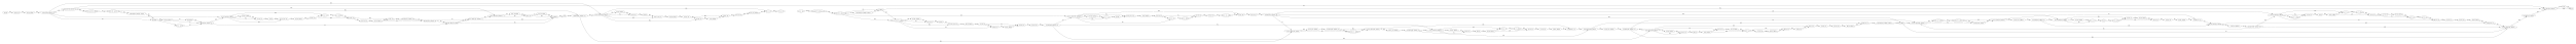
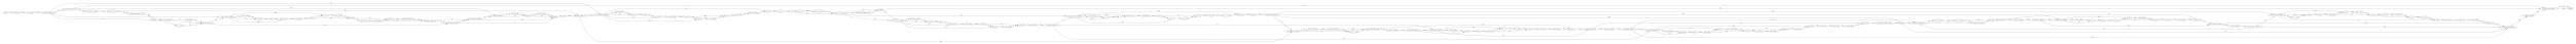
  digraph {
    fontname="Liberation Sans"
    rankdir=LR
    node [fontname="Liberation Sans"]
    edge [fontname="Liberation Sans"]
    n1 [label="push rbp"]
    n2 [label="mov rbp , rsp"]
    n3 [label="sub rsp , address"]
    n4 [label="mov dword [ rbp - address ] , edi"]
    n5 [label="mov qword [ rbp - address ] , rsi"]
    n6 [label="jns address"]
    n7 [label="mov ecx , dword [ rbp - address ]"]
    n8 [label="mov ecx , dword [ rbp - address ]"]
    n9 [label="mov rax , qword [ rbp - address ]"]
    n10 [label="mov rax , qword [ rbp - address ]"]
    n11 [label="mov rax , qword [ rbp - address ]"]
    n12 [label="mov eax , address"]
    n13 [label="mov eax , address"]
    n14 [label="mov edx , address"]
    n15 [label="mov eax , ecx"]
    n16 [label="lea eax , [ rdx + rcx ]"]
    n17 [label="mov eax , ecx"]
    n18 [label="mov edx , address"]
    n19 [label="mov eax , ecx"]
    n20 [label="lea eax , [ rdx + rcx ]"]
    n21 [label="mov eax , ecx"]
    n22 [label="sub ecx , eax"]
    n23 [label="mov qword [ rbp - address ] , rax"]
    n24 [label=leave]
    n25 [label=retn]
    n26 [label="lea rsi , [ rel string ]"]
    n27 [label="mov rdi , rax"]
    n28 [label="cmp dword [ rbp - address ] , address"]
    n29 [label="add qword [ rbp - address ] , rax"]
    n30 [label="mov rax , qword [ rbp - address ]"]
    n31 [label="mov byte [ rbp - address ] , al"]
    n32 [label="jmp address"]
    n33 [label="movsx edx , byte [ rbp - address ]"]
    n34 [label="mov ecx , dword [ rbp - address ]"]
    n35 [label="call symbol"]
    n36 [label="mov ecx , dword [ rbp - address ]"]
    n37 [label="mov edx , address"]
    n38 [label="mov eax , ecx"]
    n39 [label="lea eax , [ rdx + rcx ]"]
    n40 [label="mov eax , ecx"]
    n41 [label="imul edx"]
    n42 [label="sar eax , address"]
    n43 [label="sar eax , address"]
    n44 [label="mov edx , eax"]
    n45 [label="sub edx , eax"]
    n46 [label="mov eax , edx"]
    n47 [label="mov dword [ rbp - address ] , eax"]
    n48 [label="mov ecx , dword [ rbp - address ]"]
    n49 [label="mov esi , dword [ rbp - address ]"]
    n50 [label="mov ecx , dword [ rbp - address ]"]
    n51 [label="mov edx , address"]
    n52 [label="mov eax , ecx"]
    n53 [label="lea eax , [ rdx + rcx ]"]
    n54 [label="mov eax , ecx"]
    n55 [label="sub ecx , eax"]
    n56 [label="mov edx , address"]
    n57 [label="mov eax , esi"]
    n58 [label="mov eax , esi"]
    n59 [label="mov edx , address"]
    n60 [label="mov eax , ecx"]
    n61 [label="mov eax , ecx"]
    n62 [label="sub ecx , eax"]
    n63 [label="imul edx"]
    n64 [label="sar eax , address"]
    n65 [label="sar eax , address"]
    n66 [label="mov eax , ecx"]
    n67 [label="mov edx , eax"]
    n68 [label="sub edx , eax"]
    n69 [label="mov eax , edx"]
    n70 [label="imul eax , eax , address"]
    n71 [label="mov dword [ rbp - address ] , eax"]
    n72 [label="je address"]
    n73 [label="mov esi , dword [ rbp - address ]"]
    n74 [label="mov ecx , dword [ rbp - address ]"]
    n75 [label="lea rdx , [ rax + address ]"]
    n76 [label="mov byte [ rax ] , address"]
    n77 [label="mov rax , qword [ rbp - address ]"]
    n78 [label="mov rax , qword [ rbp - address ]"]
    n79 [label="mov edx , address"]
    n80 [label="mov eax , esi"]
    n81 [label="mov eax , esi"]
    n82 [label="mov edx , address"]
    n83 [label="mov eax , ecx"]
    n84 [label="mov eax , ecx"]
    n85 [label="sub ecx , eax"]
    n86 [label="mov qword [ rbp - address ] , rdx"]
    n87 [label="mov rcx , qword [ rbp - address ]"]
    n88 [label="lea rax , [ rcx + address ]"]
    n89 [label="mov byte [ rcx ] , al"]
    n90 [label="mov qword [ rbp - address ] , rax"]
    n91 [label="mov rsi , qword [ rbp - address ]"]
    n92 [label="lea rax , [ rsi + address ]"]
    n93 [label="mov byte [ rsi ] , al"]
    n94 [label="imul edx"]
    n95 [label="sar eax , address"]
    n96 [label="sar edx , address"]
    n97 [label="sub edx , eax"]
    n98 [label="mov eax , edx"]
    n99 [label="add eax , address"]
    n100 [label="mov qword [ rbp - address ] , rax"]
    n101 [label="cmp dword [ rbp - address ] , address"]
    n102 [label="mov byte [ rax ] , address"]
    n103 [label="lea rdx , [ rax + address ]"]
    n104 [label="mov byte [ rax ] , address"]
    n105 [label="imul edx"]
    n106 [label="sar eax , address"]
    n107 [label="mov edx , ecx"]
    n108 [label="sar edx , address"]
    n109 [label="sub edx , eax"]
    n110 [label="mov eax , edx"]
    n111 [label="add eax , edx"]
    n112 [label="shl eax , address"]
    n113 [label="add eax , eax"]
    n114 [label="mov eax , edx"]
    n115 [label="add eax , address"]
    n116 [label="mov qword [ rbp - address ] , rdx"]
    n117 [label="mov rcx , qword [ rbp - address ]"]
    n118 [label="imul edx"]
    n119 [label="sar eax , address"]
    n120 [label="sar eax , address"]
    n121 [label="mov edx , eax"]
    n122 [label="sub edx , eax"]
    n123 [label="mov eax , edx"]
    n124 [label="xor edx , eax"]
    n125 [label="sar eax , address"]
    n126 [label="mov dword [ rbp - address ] , edx"]
    n127 [label="sub dword [ rbp - address ] , eax"]
    n128 [label=cdqe]
    n129 [label="mov eax , address"]
    n130 [label="imul edx"]
    n131 [label="sar eax , address"]
    n132 [label="sar eax , address"]
    n133 [label="mov eax , ecx"]
    n134 [label="mov edx , eax"]
    n135 [label="sub edx , eax"]
    n136 [label="mov eax , edx"]
    n137 [label="imul eax , eax , address"]
+   n138 [label=cdq]
    n139 [label="xor eax , edx"]
    n140 [label="sub dword [ rbp - address ] , edx"]
    n141 [label="mov dword [ rbp - address ] , eax"]
    n142 [label="cmp dword [ rbp - address ] , address"]
    n143 [label="je address"]
    n144 [label="lea rax , [ rcx + address ]"]
    n145 [label="mov byte [ rcx ] , al"]
    n146 [label="mov qword [ rbp - address ] , rax"]
    n147 [label="mov rsi , qword [ rbp - address ]"]
    n148 [label="lea rax , [ rsi + address ]"]
    n149 [label="mov byte [ rsi ] , al"]
    n150 [label="imul edx"]
    n151 [label="sar eax , address"]
    n152 [label="sar edx , address"]
    n153 [label="sub edx , eax"]
    n154 [label="mov eax , edx"]
    n155 [label="add eax , address"]
    n156 [label="mov qword [ rbp - address ] , rax"]
    n157 [label="imul edx"]
    n158 [label="sar eax , address"]
    n159 [label="mov edx , ecx"]
    n160 [label="sar edx , address"]
    n161 [label="sub edx , eax"]
    n162 [label="mov eax , edx"]
    n163 [label="add eax , edx"]
    n164 [label="shl eax , address"]
    n165 [label="add eax , eax"]
    n166 [label="mov eax , edx"]
    n167 [label="add eax , address"]
    n1 -> n2 [label=CFG]
    n2 -> n3 [label=CFG]
    n3 -> n4 [label=CFG]
    n4 -> n5 [label=CFG]
    n4 -> n6 [label=DFG]
    n4 -> n7 [label=DFG]
    n4 -> n8 [label=DFG]
    n5 -> n9 [label=DFG]
    n5 -> n10 [label=DFG]
    n5 -> n11 [label=DFG]
    n6 -> n12 [label=CFG]
    n6 -> n13 [label=CFG]
    n7 -> n14 [label=CFG]
    n7 -> n15 [label=DFG]
    n7 -> n16 [label=DFG]
    n7 -> n17 [label=DFG]
    n8 -> n18 [label=CFG]
    n8 -> n19 [label=DFG]
    n8 -> n20 [label=DFG]
    n8 -> n21 [label=DFG]
    n8 -> n22 [label=DFG]
    n9 -> n23 [label=DFG]
    n10 -> n24 [label=CFG]
    n10 -> n25 [label=DFG]
    n11 -> n26 [label=CFG]
    n11 -> n27 [label=DFG]
    n12 -> n31 [label=DFG]
    n13 -> n31 [label=DFG]
    n13 -> n32 [label=CFG]
    n14 -> n15 [label=CFG]
    n15 -> n118 [label=DFG]
    n16 -> n119 [label=DFG]
    n17 -> n120 [label=DFG]
    n18 -> n19 [label=CFG]
    n19 -> n130 [label=DFG]
    n20 -> n131 [label=DFG]
    n21 -> n132 [label=DFG]
    n22 -> n133 [label=DFG]
    n23 -> n28 [label=CFG]
    n23 -> n29 [label=DFG]
    n24 -> n25 [label=DFG]
    n26 -> n27 [label=CFG]
    n27 -> n35 [label=CFG]
    n27 -> n129 [label=CFG]
    n28 -> n6 [label=CFG]
    n29 -> n8 [label=CFG]
    n29 -> n30 [label=DFG]
    n30 -> n75 [label=DFG]
    n30 -> n76 [label=DFG]
    n31 -> n7 [label=CFG]
    n31 -> n33 [label=DFG]
    n32 -> n31 [label=CFG]
    n33 -> n34 [label=CFG]
    n33 -> n35 [label=DFG]
    n34 -> n11 [label=CFG]
    n34 -> n35 [label=DFG]
    n35 -> n128 [label=DFG]
    n36 -> n37 [label=CFG]
    n36 -> n38 [label=DFG]
    n36 -> n39 [label=DFG]
    n36 -> n40 [label=DFG]
    n37 -> n38 [label=CFG]
    n38 -> n41 [label=DFG]
    n39 -> n42 [label=DFG]
    n40 -> n43 [label=DFG]
    n41 -> n39 [label=DFG]
    n42 -> n44 [label=DFG]
    n43 -> n45 [label=DFG]
    n44 -> n40 [label=CFG]
    n44 -> n45 [label=DFG]
    n45 -> n46 [label=DFG]
    n46 -> n47 [label=DFG]
    n47 -> n48 [label=CFG]
    n47 -> n49 [label=DFG]
    n47 -> n50 [label=DFG]
    n48 -> n51 [label=CFG]
    n48 -> n52 [label=DFG]
    n48 -> n53 [label=DFG]
    n48 -> n54 [label=DFG]
    n48 -> n55 [label=DFG]
    n49 -> n56 [label=CFG]
    n49 -> n57 [label=DFG]
    n49 -> n58 [label=DFG]
    n50 -> n59 [label=CFG]
    n50 -> n60 [label=DFG]
    n50 -> n61 [label=DFG]
    n50 -> n62 [label=DFG]
    n51 -> n52 [label=CFG]
    n52 -> n63 [label=DFG]
    n53 -> n64 [label=DFG]
    n54 -> n65 [label=DFG]
    n55 -> n66 [label=DFG]
    n56 -> n57 [label=CFG]
    n57 -> n94 [label=DFG]
    n58 -> n95 [label=DFG]
    n59 -> n60 [label=CFG]
    n60 -> n105 [label=DFG]
    n61 -> n106 [label=DFG]
    n62 -> n107 [label=DFG]
    n63 -> n53 [label=DFG]
    n64 -> n67 [label=DFG]
    n65 -> n68 [label=DFG]
    n66 -> n71 [label=DFG]
    n67 -> n54 [label=CFG]
    n67 -> n68 [label=DFG]
    n68 -> n69 [label=DFG]
    n69 -> n70 [label=DFG]
    n70 -> n55 [label=DFG]
    n71 -> n30 [label=CFG]
    n71 -> n72 [label=DFG]
    n71 -> n73 [label=DFG]
    n71 -> n74 [label=DFG]
    n72 -> n77 [label=CFG]
    n72 -> n78 [label=CFG]
    n73 -> n79 [label=CFG]
    n73 -> n80 [label=DFG]
    n73 -> n81 [label=DFG]
    n74 -> n82 [label=CFG]
    n74 -> n83 [label=DFG]
    n74 -> n84 [label=DFG]
    n74 -> n85 [label=DFG]
    n75 -> n86 [label=DFG]
    n76 -> n87 [label=CFG]
    n77 -> n102 [label=DFG]
    n78 -> n103 [label=DFG]
    n78 -> n104 [label=DFG]
    n79 -> n80 [label=CFG]
    n80 -> n150 [label=DFG]
    n81 -> n151 [label=DFG]
    n82 -> n83 [label=CFG]
    n83 -> n157 [label=DFG]
    n84 -> n158 [label=DFG]
    n85 -> n159 [label=DFG]
    n86 -> n76 [label=CFG]
    n86 -> n87 [label=DFG]
    n87 -> n88 [label=DFG]
    n87 -> n89 [label=DFG]
    n88 -> n90 [label=DFG]
    n89 -> n91 [label=CFG]
    n90 -> n49 [label=CFG]
    n90 -> n91 [label=DFG]
    n91 -> n92 [label=DFG]
    n91 -> n93 [label=DFG]
    n92 -> n100 [label=DFG]
    n93 -> n101 [label=CFG]
    n94 -> n96 [label=DFG]
    n95 -> n97 [label=DFG]
    n96 -> n58 [label=CFG]
    n96 -> n97 [label=DFG]
    n97 -> n98 [label=DFG]
    n98 -> n99 [label=DFG]
    n99 -> n89 [label=DFG]
    n100 -> n50 [label=CFG]
    n100 -> n77 [label=DFG]
    n100 -> n78 [label=DFG]
    n101 -> n72 [label=CFG]
    n102 -> n10 [label=CFG]
    n103 -> n116 [label=DFG]
    n104 -> n117 [label=CFG]
    n105 -> n108 [label=DFG]
    n106 -> n109 [label=DFG]
    n107 -> n114 [label=DFG]
    n108 -> n61 [label=CFG]
    n108 -> n109 [label=DFG]
    n109 -> n110 [label=DFG]
    n109 -> n111 [label=DFG]
    n110 -> n112 [label=DFG]
    n111 -> n113 [label=DFG]
    n112 -> n111 [label=DFG]
    n113 -> n62 [label=DFG]
    n114 -> n115 [label=DFG]
    n115 -> n93 [label=DFG]
    n116 -> n104 [label=CFG]
    n116 -> n117 [label=DFG]
    n117 -> n144 [label=DFG]
    n117 -> n145 [label=DFG]
    n118 -> n16 [label=DFG]
    n119 -> n121 [label=DFG]
    n120 -> n122 [label=DFG]
    n121 -> n17 [label=CFG]
    n121 -> n122 [label=DFG]
    n122 -> n123 [label=DFG]
    n122 -> n124 [label=DFG]
    n123 -> n125 [label=DFG]
    n124 -> n126 [label=DFG]
    n125 -> n124 [label=DFG]
    n125 -> n127 [label=DFG]
    n126 -> n127 [label=DFG]
    n127 -> n33 [label=CFG]
    n127 -> n34 [label=DFG]
    n128 -> n29 [label=DFG]
    n129 -> n35 [label=CFG]
    n130 -> n20 [label=DFG]
    n131 -> n134 [label=DFG]
    n132 -> n135 [label=DFG]
+   n133 -> n138 [label=DFG]
    n134 -> n21 [label=CFG]
    n134 -> n135 [label=DFG]
    n135 -> n136 [label=DFG]
    n136 -> n137 [label=DFG]
    n137 -> n22 [label=DFG]
+   n138 -> n139 [label=DFG]
+   n138 -> n140 [label=DFG]
    n139 -> n141 [label=DFG]
    n140 -> n36 [label=DFG]
    n140 -> n48 [label=DFG]
    n140 -> n142 [label=CFG]
    n140 -> n143 [label=DFG]
    n141 -> n140 [label=DFG]
    n142 -> n143 [label=CFG]
    n143 -> n10 [label=CFG]
    n143 -> n36 [label=CFG]
    n144 -> n146 [label=DFG]
    n145 -> n147 [label=CFG]
    n146 -> n73 [label=CFG]
    n146 -> n147 [label=DFG]
    n147 -> n148 [label=DFG]
    n147 -> n149 [label=DFG]
    n148 -> n156 [label=DFG]
    n149 -> n77 [label=CFG]
    n150 -> n152 [label=DFG]
    n151 -> n153 [label=DFG]
    n152 -> n81 [label=CFG]
    n152 -> n153 [label=DFG]
    n153 -> n154 [label=DFG]
    n154 -> n155 [label=DFG]
    n155 -> n145 [label=DFG]
    n156 -> n74 [label=CFG]
    n156 -> n77 [label=DFG]
    n156 -> n78 [label=DFG]
    n157 -> n160 [label=DFG]
    n158 -> n161 [label=DFG]
    n159 -> n166 [label=DFG]
    n160 -> n84 [label=CFG]
    n160 -> n161 [label=DFG]
    n161 -> n162 [label=DFG]
    n161 -> n163 [label=DFG]
    n162 -> n164 [label=DFG]
    n163 -> n165 [label=DFG]
    n164 -> n163 [label=DFG]
    n165 -> n85 [label=DFG]
    n166 -> n167 [label=DFG]
    n167 -> n149 [label=DFG]
  }
